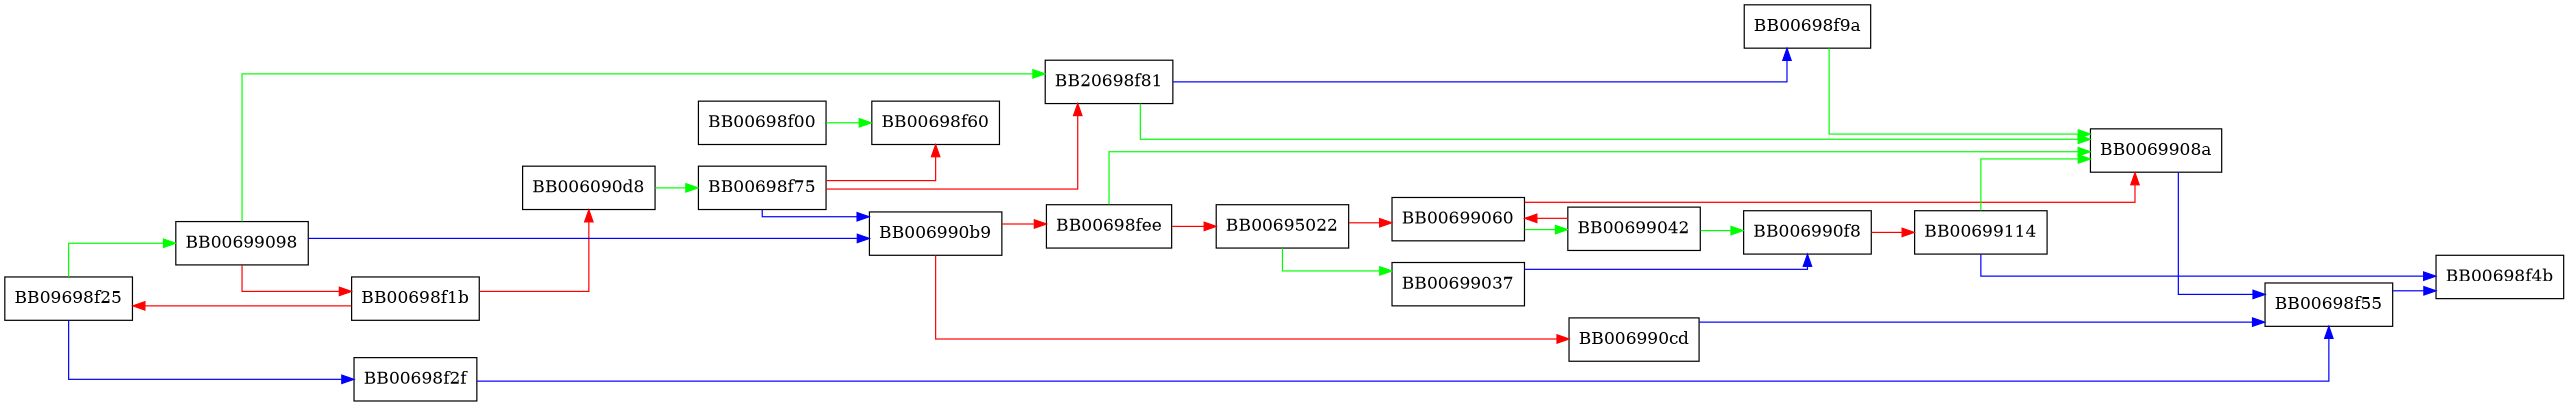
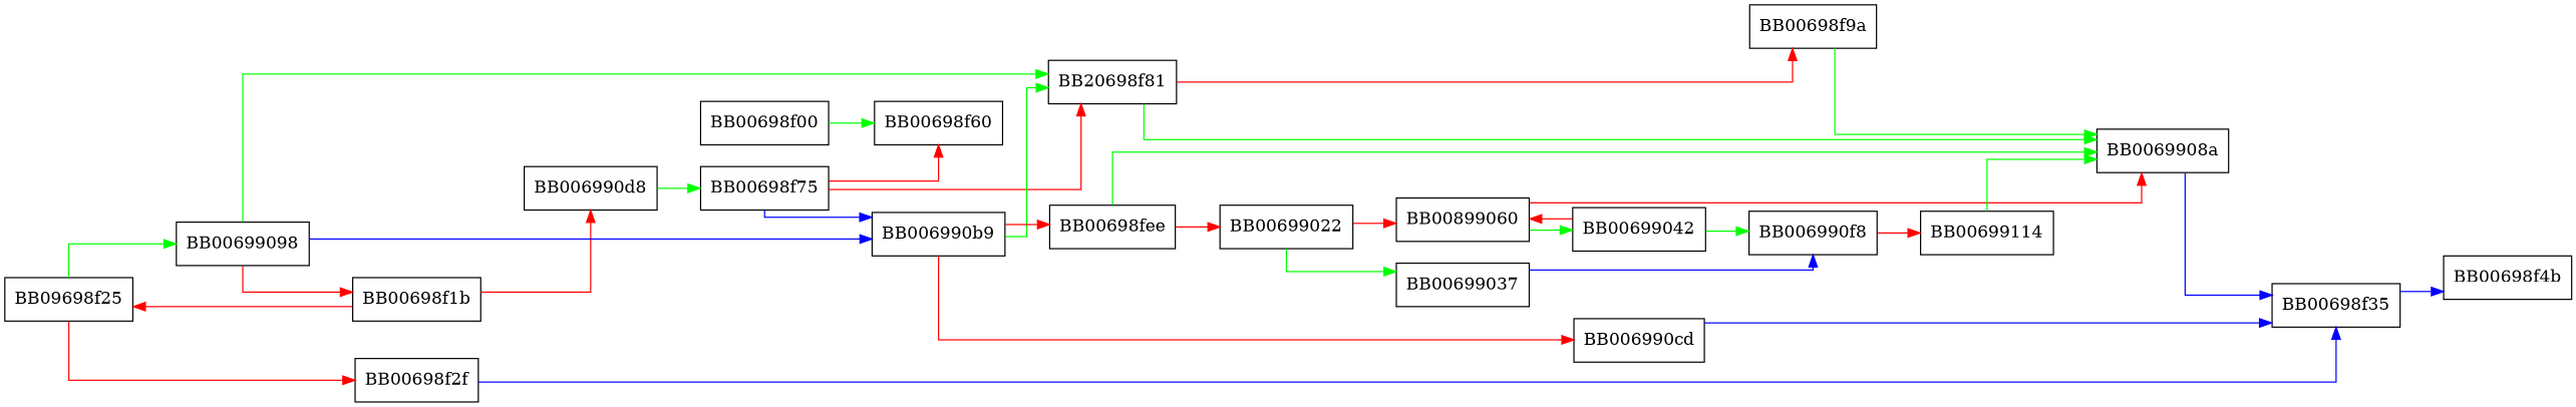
  digraph {
    rankdir=LR
    splines=ortho
    node [shape=box]
    edge [color=red]
    BB00698f00
    BB00698f60
    BB00698f1b
-   BB006990d8 [label=BB006090d8]
+   BB006990d8
    n5 [label=BB09698f25]
    BB00698f75
    BB006990b9
    n8 [label=BB20698f81]
    BB00699098
    BB00698f2f
-   BB00698f35 [label=BB00698f55]
+   BB00698f35
    BB006990cd
    BB00698fee
    BB0069908a
    BB00698f9a
    BB00698f4b
-   BB00699022 [label=BB00695022]
-   BB00699060
+   BB00699022
+   BB00699060 [label=BB00899060]
    BB00699037
    n20 [label=BB00699042]
    BB006990f8
    BB00699114
    BB00698f00 -> BB00698f60 [color=green]
    BB00698f1b -> BB006990d8
    BB00698f1b -> n5
    BB006990d8 -> BB00698f75 [color=green]
    n5 -> BB00699098 [color=green]
-   n5 -> BB00698f2f [color=blue]
+   n5 -> BB00698f2f
    BB00698f75 -> BB00698f60
    BB00698f75 -> BB006990b9 [color=blue]
    BB00698f75 -> n8
+   BB006990b9 -> n8 [color=green]
    BB006990b9 -> BB006990cd
    BB006990b9 -> BB00698fee
    n8 -> BB0069908a [color=green]
-   n8 -> BB00698f9a [color=blue]
+   n8 -> BB00698f9a
    BB00699098 -> BB00698f1b
    BB00699098 -> BB006990b9 [color=blue]
    BB00699098 -> n8 [color=green]
    BB00698f2f -> BB00698f35 [color=blue]
    BB00698f35 -> BB00698f4b [color=blue]
    BB006990cd -> BB00698f35 [color=blue]
    BB00698fee -> BB0069908a [color=green]
    BB00698fee -> BB00699022
    BB0069908a -> BB00698f35 [color=blue]
    BB00698f9a -> BB0069908a [color=green]
    BB00699022 -> BB00699060
    BB00699022 -> BB00699037 [color=green]
    BB00699060 -> BB0069908a
    BB00699060 -> n20 [color=green]
    BB00699037 -> BB006990f8 [color=blue]
    n20 -> BB00699060
    n20 -> BB006990f8 [color=green]
    BB006990f8 -> BB00699114
    BB00699114 -> BB0069908a [color=green]
-   BB00699114 -> BB00698f4b [color=blue]
  }
